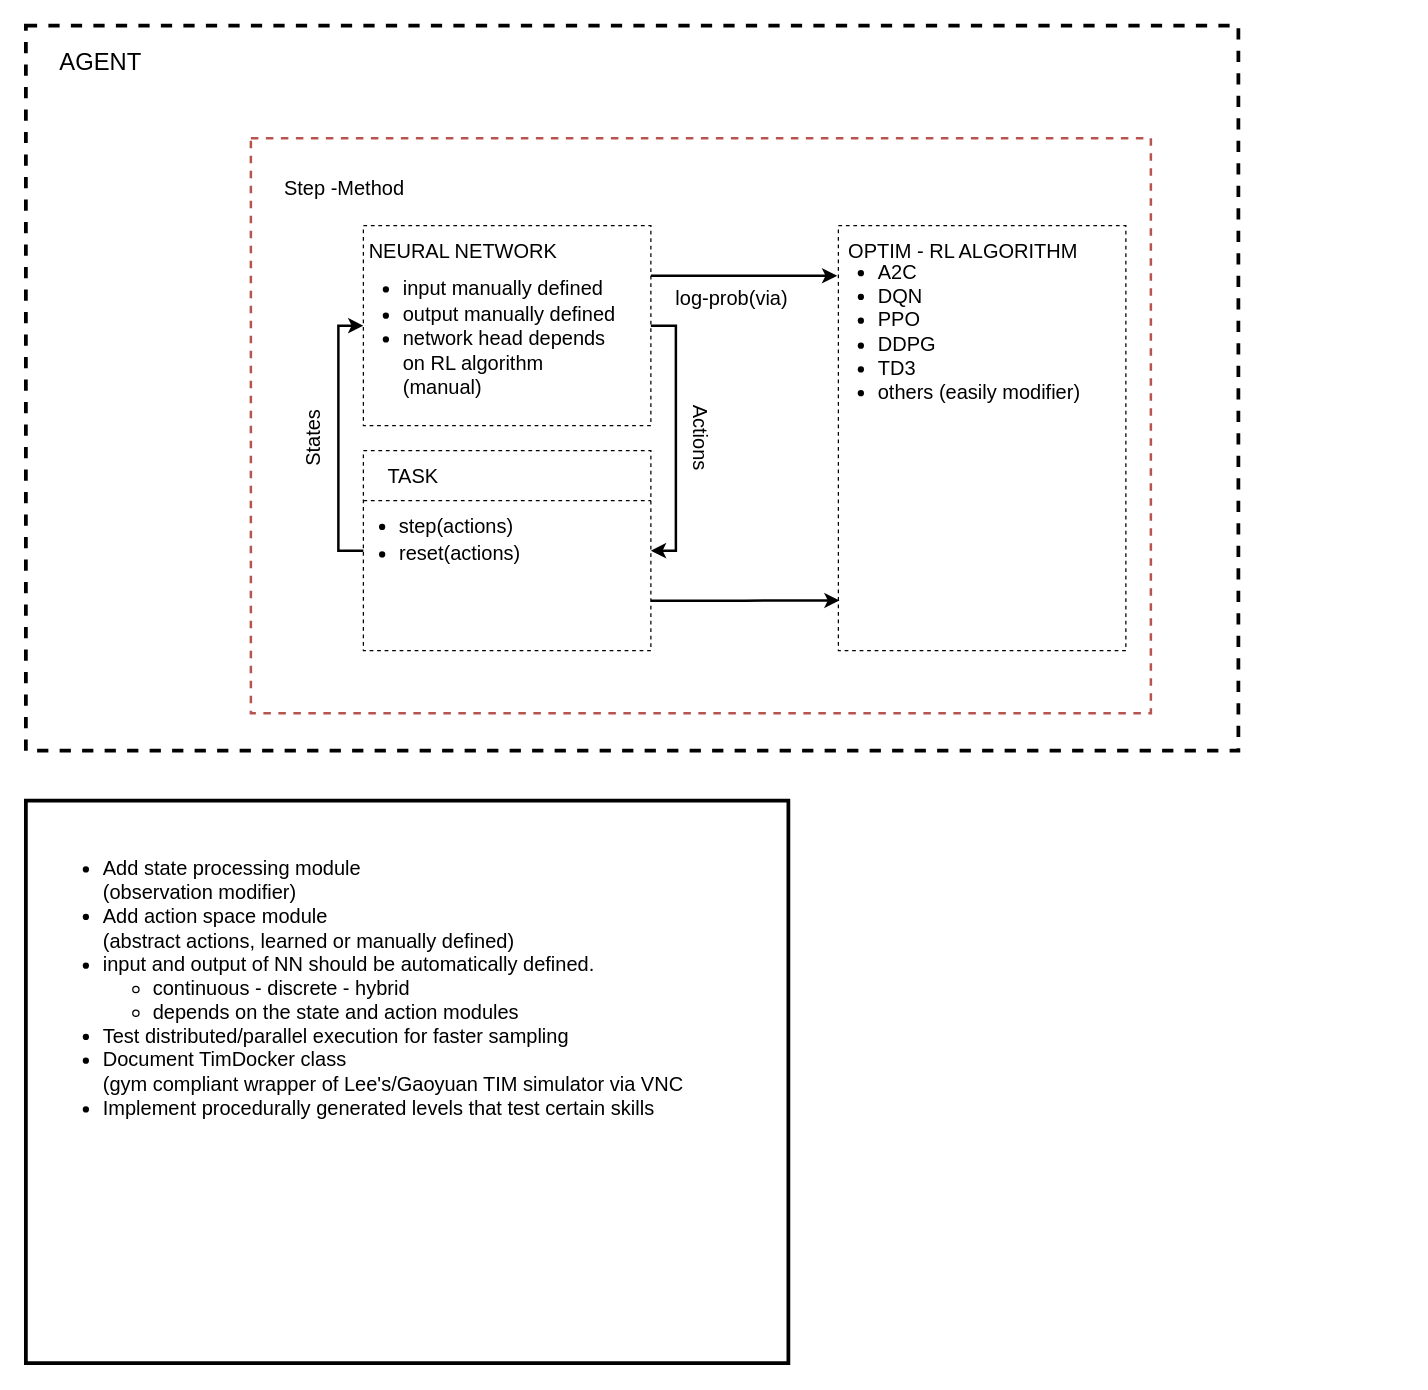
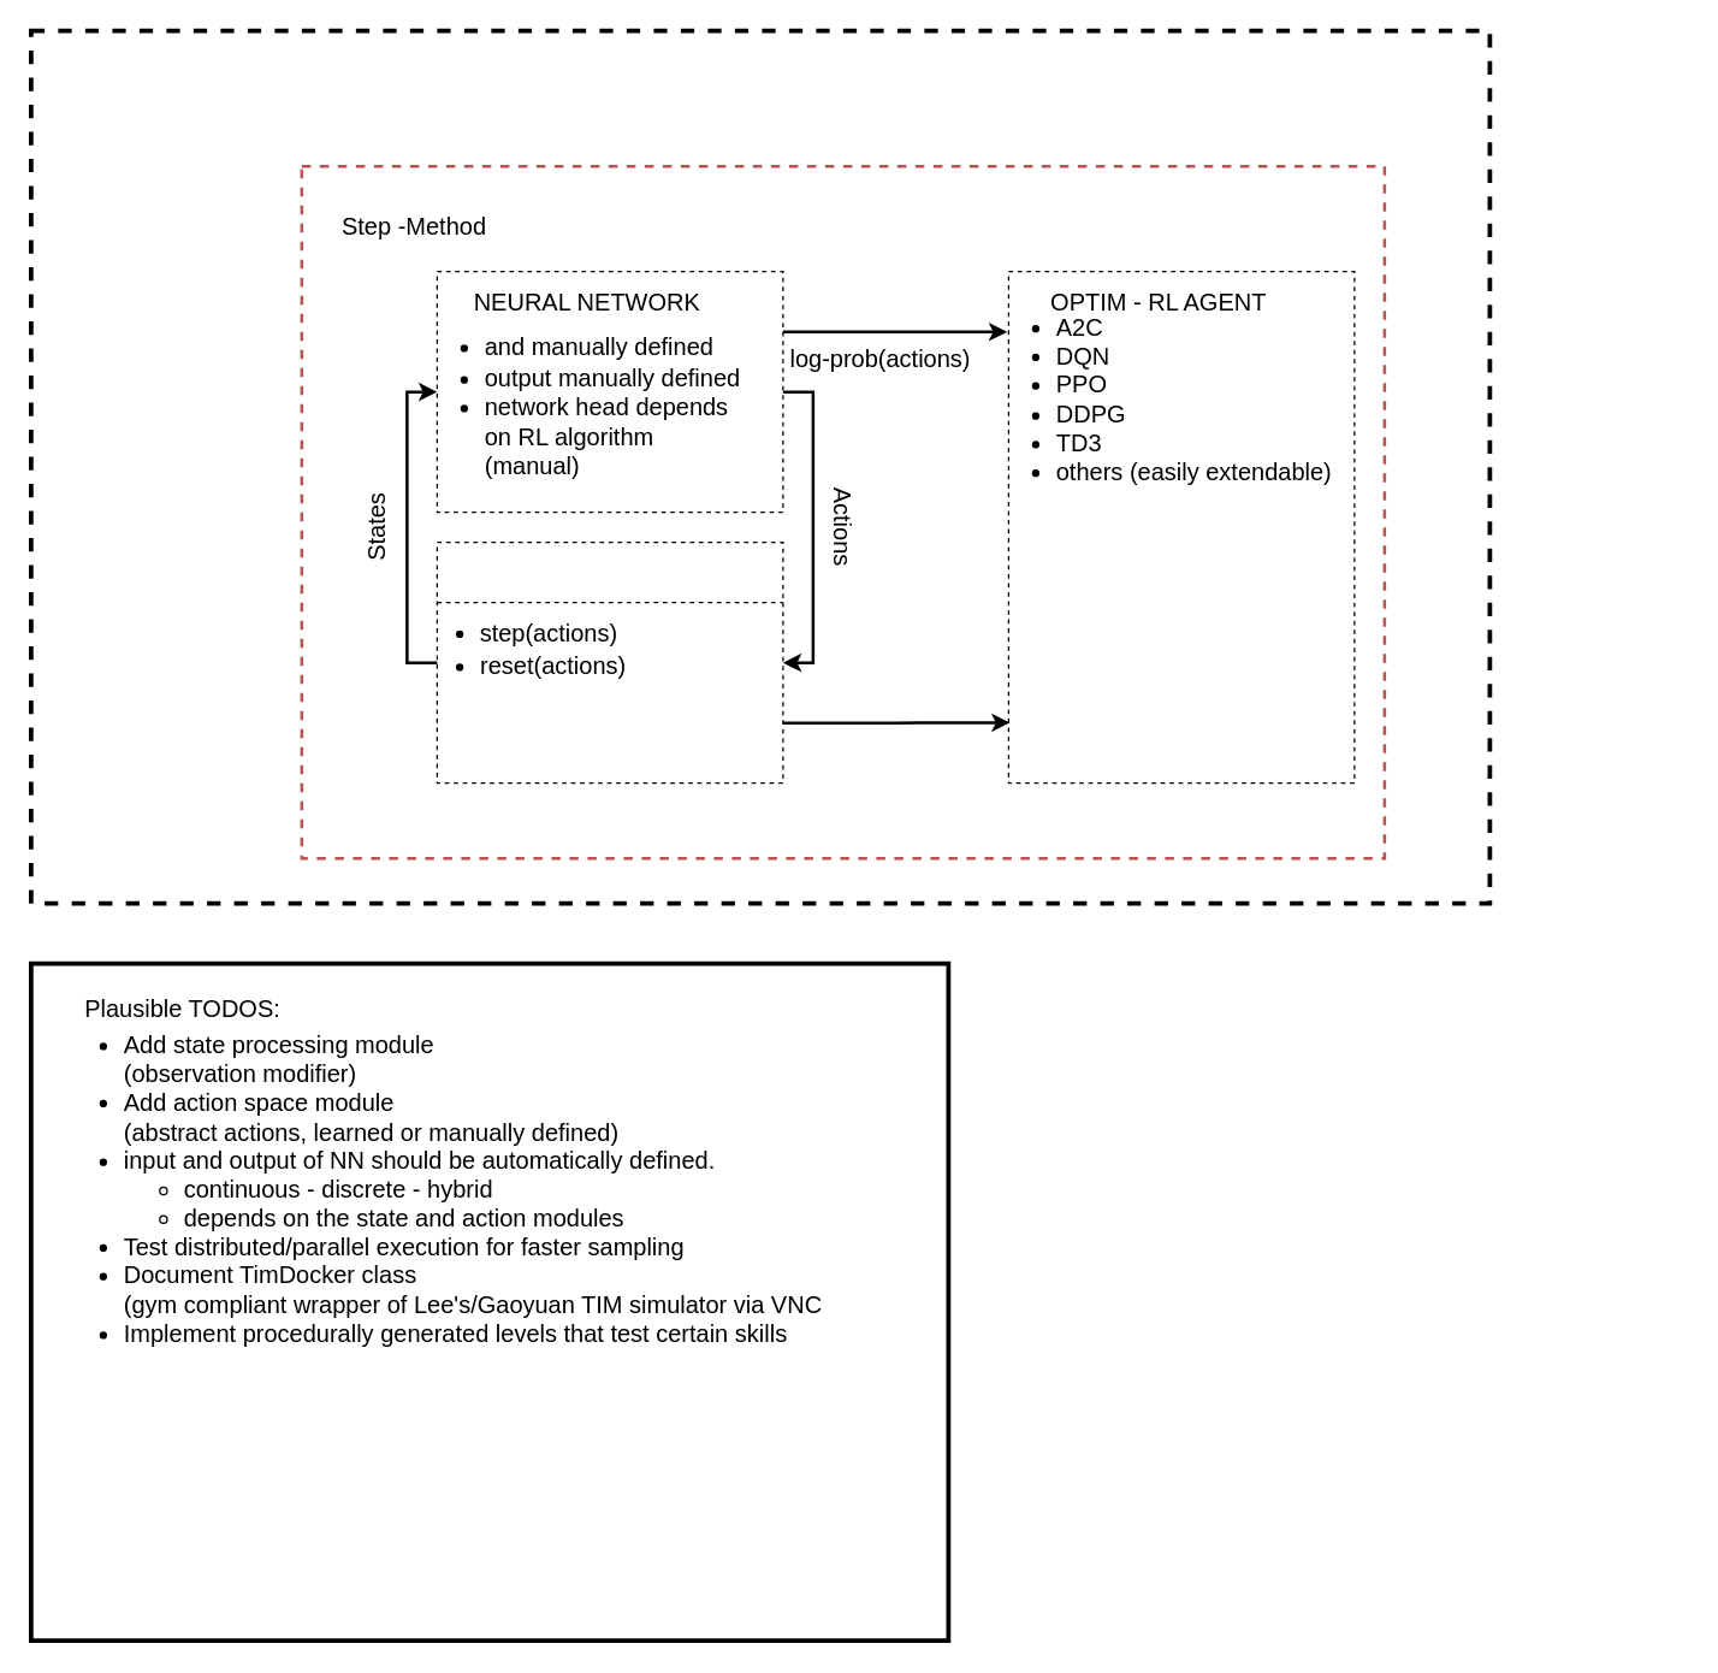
  <mxCell id="0" />
  <mxCell id="1" parent="0" />
  <mxCell id="2" value="" style="rounded=0;whiteSpace=wrap;html=1;strokeWidth=3;fillColor=none;fontSize=16;align=left;" parent="1" vertex="1"><mxGeometry x="20" y="640" width="610" height="450" as="geometry" /></mxCell>
  <mxCell id="3" value="" style="group" parent="1" vertex="1" connectable="0"><mxGeometry x="20" y="20" width="1100" height="910" as="geometry" /></mxCell>
  <mxCell id="4" value="" style="rounded=0;whiteSpace=wrap;html=1;dashed=1;fillColor=none;strokeWidth=3;" parent="3" vertex="1"><mxGeometry width="970" height="580" as="geometry" /></mxCell>
  <mxCell id="5" value="" style="rounded=0;whiteSpace=wrap;html=1;dashed=1;strokeWidth=2;fontSize=16;strokeColor=#b85450;fillColor=none;" parent="3" vertex="1"><mxGeometry x="180" y="90" width="720" height="460" as="geometry" /></mxCell>
- <mxCell id="6" value="AGENT" style="text;html=1;strokeColor=none;fillColor=none;align=center;verticalAlign=middle;whiteSpace=wrap;rounded=0;dashed=1;fontSize=19;" parent="3" vertex="1"><mxGeometry x="40" y="20" width="40" height="20" as="geometry" /></mxCell>
  <mxCell id="7" value="" style="group" parent="3" vertex="1" connectable="0"><mxGeometry x="270" y="160" width="240" height="160" as="geometry" /></mxCell>
  <mxCell id="8" value="" style="rounded=0;whiteSpace=wrap;html=1;dashed=1;fillColor=none;strokeWidth=1;" parent="7" vertex="1"><mxGeometry width="230" height="160" as="geometry" /></mxCell>
- <mxCell id="9" value="NEURAL NETWORK" style="text;html=1;strokeColor=none;fillColor=none;align=center;verticalAlign=middle;whiteSpace=wrap;rounded=0;dashed=1;fontSize=16;" parent="7" vertex="1"><mxGeometry y="10" width="160" height="20" as="geometry" /></mxCell>
- <mxCell id="10" value="&lt;ul&gt;&lt;li&gt;input manually defined&lt;/li&gt;&lt;/ul&gt;" style="text;html=1;strokeColor=none;fillColor=none;align=left;verticalAlign=middle;whiteSpace=wrap;rounded=0;dashed=1;fontSize=16;" parent="7" vertex="1"><mxGeometry x="-10" y="40" width="220" height="20" as="geometry" /></mxCell>
+ <mxCell id="9" value="NEURAL NETWORK" style="text;html=1;strokeColor=none;fillColor=none;align=center;verticalAlign=middle;whiteSpace=wrap;rounded=0;dashed=1;fontSize=16;" parent="7" vertex="1"><mxGeometry x="20" y="10" width="160" height="20" as="geometry" /></mxCell>
+ <mxCell id="10" value="&lt;ul&gt;&lt;li&gt;and manually defined&lt;/li&gt;&lt;/ul&gt;" style="text;html=1;strokeColor=none;fillColor=none;align=left;verticalAlign=middle;whiteSpace=wrap;rounded=0;dashed=1;fontSize=16;" parent="7" vertex="1"><mxGeometry x="-10" y="40" width="220" height="20" as="geometry" /></mxCell>
  <mxCell id="11" value="&lt;ul&gt;&lt;li&gt;output manually defined&lt;/li&gt;&lt;li&gt;network head depends on RL algorithm (manual)&lt;/li&gt;&lt;/ul&gt;" style="text;html=1;strokeColor=none;fillColor=none;align=left;verticalAlign=middle;whiteSpace=wrap;rounded=0;dashed=1;fontSize=16;" parent="7" vertex="1"><mxGeometry x="-10" y="90" width="220" height="20" as="geometry" /></mxCell>
  <mxCell id="12" value="Step -Method" style="text;html=1;strokeColor=none;fillColor=none;align=center;verticalAlign=middle;whiteSpace=wrap;rounded=0;dashed=1;fontSize=16;" parent="3" vertex="1"><mxGeometry x="200" y="120" width="110" height="20" as="geometry" /></mxCell>
  <mxCell id="13" value="Actions" style="text;html=1;strokeColor=none;fillColor=none;align=center;verticalAlign=middle;whiteSpace=wrap;rounded=0;dashed=1;fontSize=16;rotation=90;" parent="3" vertex="1"><mxGeometry x="520" y="320" width="40" height="20" as="geometry" /></mxCell>
  <mxCell id="14" value="States" style="text;html=1;strokeColor=none;fillColor=none;align=center;verticalAlign=middle;whiteSpace=wrap;rounded=0;dashed=1;fontSize=16;rotation=-90;" parent="3" vertex="1"><mxGeometry x="210" y="320" width="40" height="20" as="geometry" /></mxCell>
  <mxCell id="15" value="" style="group" parent="3" vertex="1" connectable="0"><mxGeometry x="270" y="340" width="230" height="160" as="geometry" /></mxCell>
  <mxCell id="16" value="" style="rounded=0;whiteSpace=wrap;html=1;dashed=1;fillColor=none;strokeWidth=1;" parent="15" vertex="1"><mxGeometry width="230" height="160" as="geometry" /></mxCell>
- <mxCell id="17" value="TASK" style="text;html=1;strokeColor=none;fillColor=none;align=center;verticalAlign=middle;whiteSpace=wrap;rounded=0;dashed=1;fontSize=16;" parent="15" vertex="1"><mxGeometry x="20" y="10" width="40" height="20" as="geometry" /></mxCell>
  <mxCell id="18" value="" style="endArrow=none;dashed=1;html=1;strokeWidth=1;fontSize=16;exitX=0;exitY=0.25;exitDx=0;exitDy=0;entryX=1;entryY=0.25;entryDx=0;entryDy=0;" parent="15" source="16" target="16" edge="1"><mxGeometry width="50" height="50" relative="1" as="geometry"><mxPoint x="50" y="60" as="sourcePoint" /><mxPoint x="100" y="10" as="targetPoint" /></mxGeometry></mxCell>
  <mxCell id="19" value="&lt;ul&gt;&lt;li&gt;step(actions)&lt;/li&gt;&lt;/ul&gt;" style="text;html=1;strokeColor=none;fillColor=none;align=center;verticalAlign=middle;whiteSpace=wrap;rounded=0;dashed=1;fontSize=16;" parent="15" vertex="1"><mxGeometry x="-20" y="50" width="149" height="20" as="geometry" /></mxCell>
  <mxCell id="20" value="&lt;ul&gt;&lt;li&gt;reset(actions)&lt;/li&gt;&lt;/ul&gt;" style="text;html=1;strokeColor=none;fillColor=none;align=center;verticalAlign=middle;whiteSpace=wrap;rounded=0;dashed=1;fontSize=16;" parent="15" vertex="1"><mxGeometry x="-17" y="72" width="149" height="20" as="geometry" /></mxCell>
  <mxCell id="21" style="edgeStyle=orthogonalEdgeStyle;rounded=0;orthogonalLoop=1;jettySize=auto;html=1;exitX=1;exitY=0.5;exitDx=0;exitDy=0;entryX=1;entryY=0.5;entryDx=0;entryDy=0;strokeWidth=2;fontSize=16;" parent="3" source="8" target="16" edge="1"><mxGeometry relative="1" as="geometry" /></mxCell>
  <mxCell id="22" style="edgeStyle=orthogonalEdgeStyle;rounded=0;orthogonalLoop=1;jettySize=auto;html=1;exitX=0;exitY=0.5;exitDx=0;exitDy=0;entryX=0;entryY=0.5;entryDx=0;entryDy=0;strokeWidth=2;fontSize=16;" parent="3" source="16" target="8" edge="1"><mxGeometry relative="1" as="geometry" /></mxCell>
  <mxCell id="23" style="edgeStyle=orthogonalEdgeStyle;rounded=0;orthogonalLoop=1;jettySize=auto;html=1;exitX=1;exitY=0.75;exitDx=0;exitDy=0;entryX=0.004;entryY=0.882;entryDx=0;entryDy=0;entryPerimeter=0;strokeWidth=2;fontSize=16;" parent="3" source="16" target="27" edge="1"><mxGeometry relative="1" as="geometry" /></mxCell>
  <mxCell id="24" style="edgeStyle=orthogonalEdgeStyle;rounded=0;orthogonalLoop=1;jettySize=auto;html=1;exitX=1;exitY=0.25;exitDx=0;exitDy=0;entryX=-0.004;entryY=0.118;entryDx=0;entryDy=0;entryPerimeter=0;strokeWidth=2;fontSize=16;" parent="3" source="8" target="27" edge="1"><mxGeometry relative="1" as="geometry" /></mxCell>
- <mxCell id="25" value="log-prob(via)" style="text;html=1;strokeColor=none;fillColor=none;align=center;verticalAlign=middle;whiteSpace=wrap;rounded=0;dashed=1;fontSize=16;" parent="3" vertex="1"><mxGeometry x="495" y="208" width="140" height="20" as="geometry" /></mxCell>
+ <mxCell id="25" value="log-prob(actions)" style="text;html=1;strokeColor=none;fillColor=none;align=center;verticalAlign=middle;whiteSpace=wrap;rounded=0;dashed=1;fontSize=16;" parent="3" vertex="1"><mxGeometry x="495" y="208" width="140" height="20" as="geometry" /></mxCell>
  <mxCell id="26" value="" style="group" parent="3" vertex="1" connectable="0"><mxGeometry x="650" y="160" width="240" height="340" as="geometry" /></mxCell>
  <mxCell id="27" value="" style="rounded=0;whiteSpace=wrap;html=1;dashed=1;fillColor=none;strokeWidth=1;" parent="26" vertex="1"><mxGeometry width="230" height="340" as="geometry" /></mxCell>
- <mxCell id="28" value="OPTIM - RL ALGORITHM" style="text;html=1;strokeColor=none;fillColor=none;align=center;verticalAlign=middle;whiteSpace=wrap;rounded=0;dashed=1;fontSize=16;" parent="26" vertex="1"><mxGeometry y="10" width="200" height="20" as="geometry" /></mxCell>
- <mxCell id="29" value="&lt;ul&gt;&lt;li&gt;A2C&lt;br&gt;&lt;/li&gt;&lt;li&gt;DQN&lt;/li&gt;&lt;li&gt;PPO&lt;/li&gt;&lt;li&gt;DDPG&lt;/li&gt;&lt;li&gt;TD3&lt;/li&gt;&lt;li&gt;others (easily modifier)&lt;/li&gt;&lt;/ul&gt;" style="text;html=1;strokeColor=none;fillColor=none;align=left;verticalAlign=middle;whiteSpace=wrap;rounded=0;dashed=1;fontSize=16;" parent="26" vertex="1"><mxGeometry x="-10" y="40" width="230" height="90" as="geometry" /></mxCell>
+ <mxCell id="28" value="OPTIM - RL AGENT" style="text;html=1;strokeColor=none;fillColor=none;align=center;verticalAlign=middle;whiteSpace=wrap;rounded=0;dashed=1;fontSize=16;" parent="26" vertex="1"><mxGeometry y="10" width="200" height="20" as="geometry" /></mxCell>
+ <mxCell id="29" value="&lt;ul&gt;&lt;li&gt;A2C&lt;br&gt;&lt;/li&gt;&lt;li&gt;DQN&lt;/li&gt;&lt;li&gt;PPO&lt;/li&gt;&lt;li&gt;DDPG&lt;/li&gt;&lt;li&gt;TD3&lt;/li&gt;&lt;li&gt;others (easily extendable)&lt;/li&gt;&lt;/ul&gt;" style="text;html=1;strokeColor=none;fillColor=none;align=left;verticalAlign=middle;whiteSpace=wrap;rounded=0;dashed=1;fontSize=16;" parent="26" vertex="1"><mxGeometry x="-10" y="40" width="230" height="90" as="geometry" /></mxCell>
  <mxCell id="30" value="&lt;ul&gt;&lt;li&gt;&lt;span&gt;Add state processing module &lt;br&gt;(observation modifier)&lt;br&gt;&lt;/span&gt;&lt;/li&gt;&lt;li&gt;&lt;span&gt;Add action space module&lt;br&gt;(abstract actions, learned or manually defined)&lt;/span&gt;&lt;/li&gt;&lt;li&gt;&lt;span&gt;input and output of NN should be automatically defined.&lt;/span&gt;&lt;/li&gt;&lt;ul&gt;&lt;li&gt;continuous - discrete - hybrid&lt;/li&gt;&lt;li&gt;depends on the state and action modules&lt;/li&gt;&lt;/ul&gt;&lt;li&gt;Test distributed/parallel execution for faster sampling&lt;/li&gt;&lt;li&gt;Document TimDocker class &lt;br&gt;(gym compliant wrapper of Lee's/Gaoyuan TIM simulator via VNC&lt;/li&gt;&lt;li&gt;Implement procedurally generated levels that test certain skills&lt;/li&gt;&lt;/ul&gt;" style="text;html=1;strokeColor=none;fillColor=none;align=left;verticalAlign=middle;whiteSpace=wrap;rounded=0;fontSize=16;" parent="1" vertex="1"><mxGeometry x="40" y="780" width="530" height="20" as="geometry" /></mxCell>
+ <mxCell id="31" value="Plausible TODOS:" style="text;html=1;strokeColor=none;fillColor=none;align=center;verticalAlign=middle;whiteSpace=wrap;rounded=0;fontSize=16;" parent="1" vertex="1"><mxGeometry x="51" y="660" width="140" height="20" as="geometry" /></mxCell>
